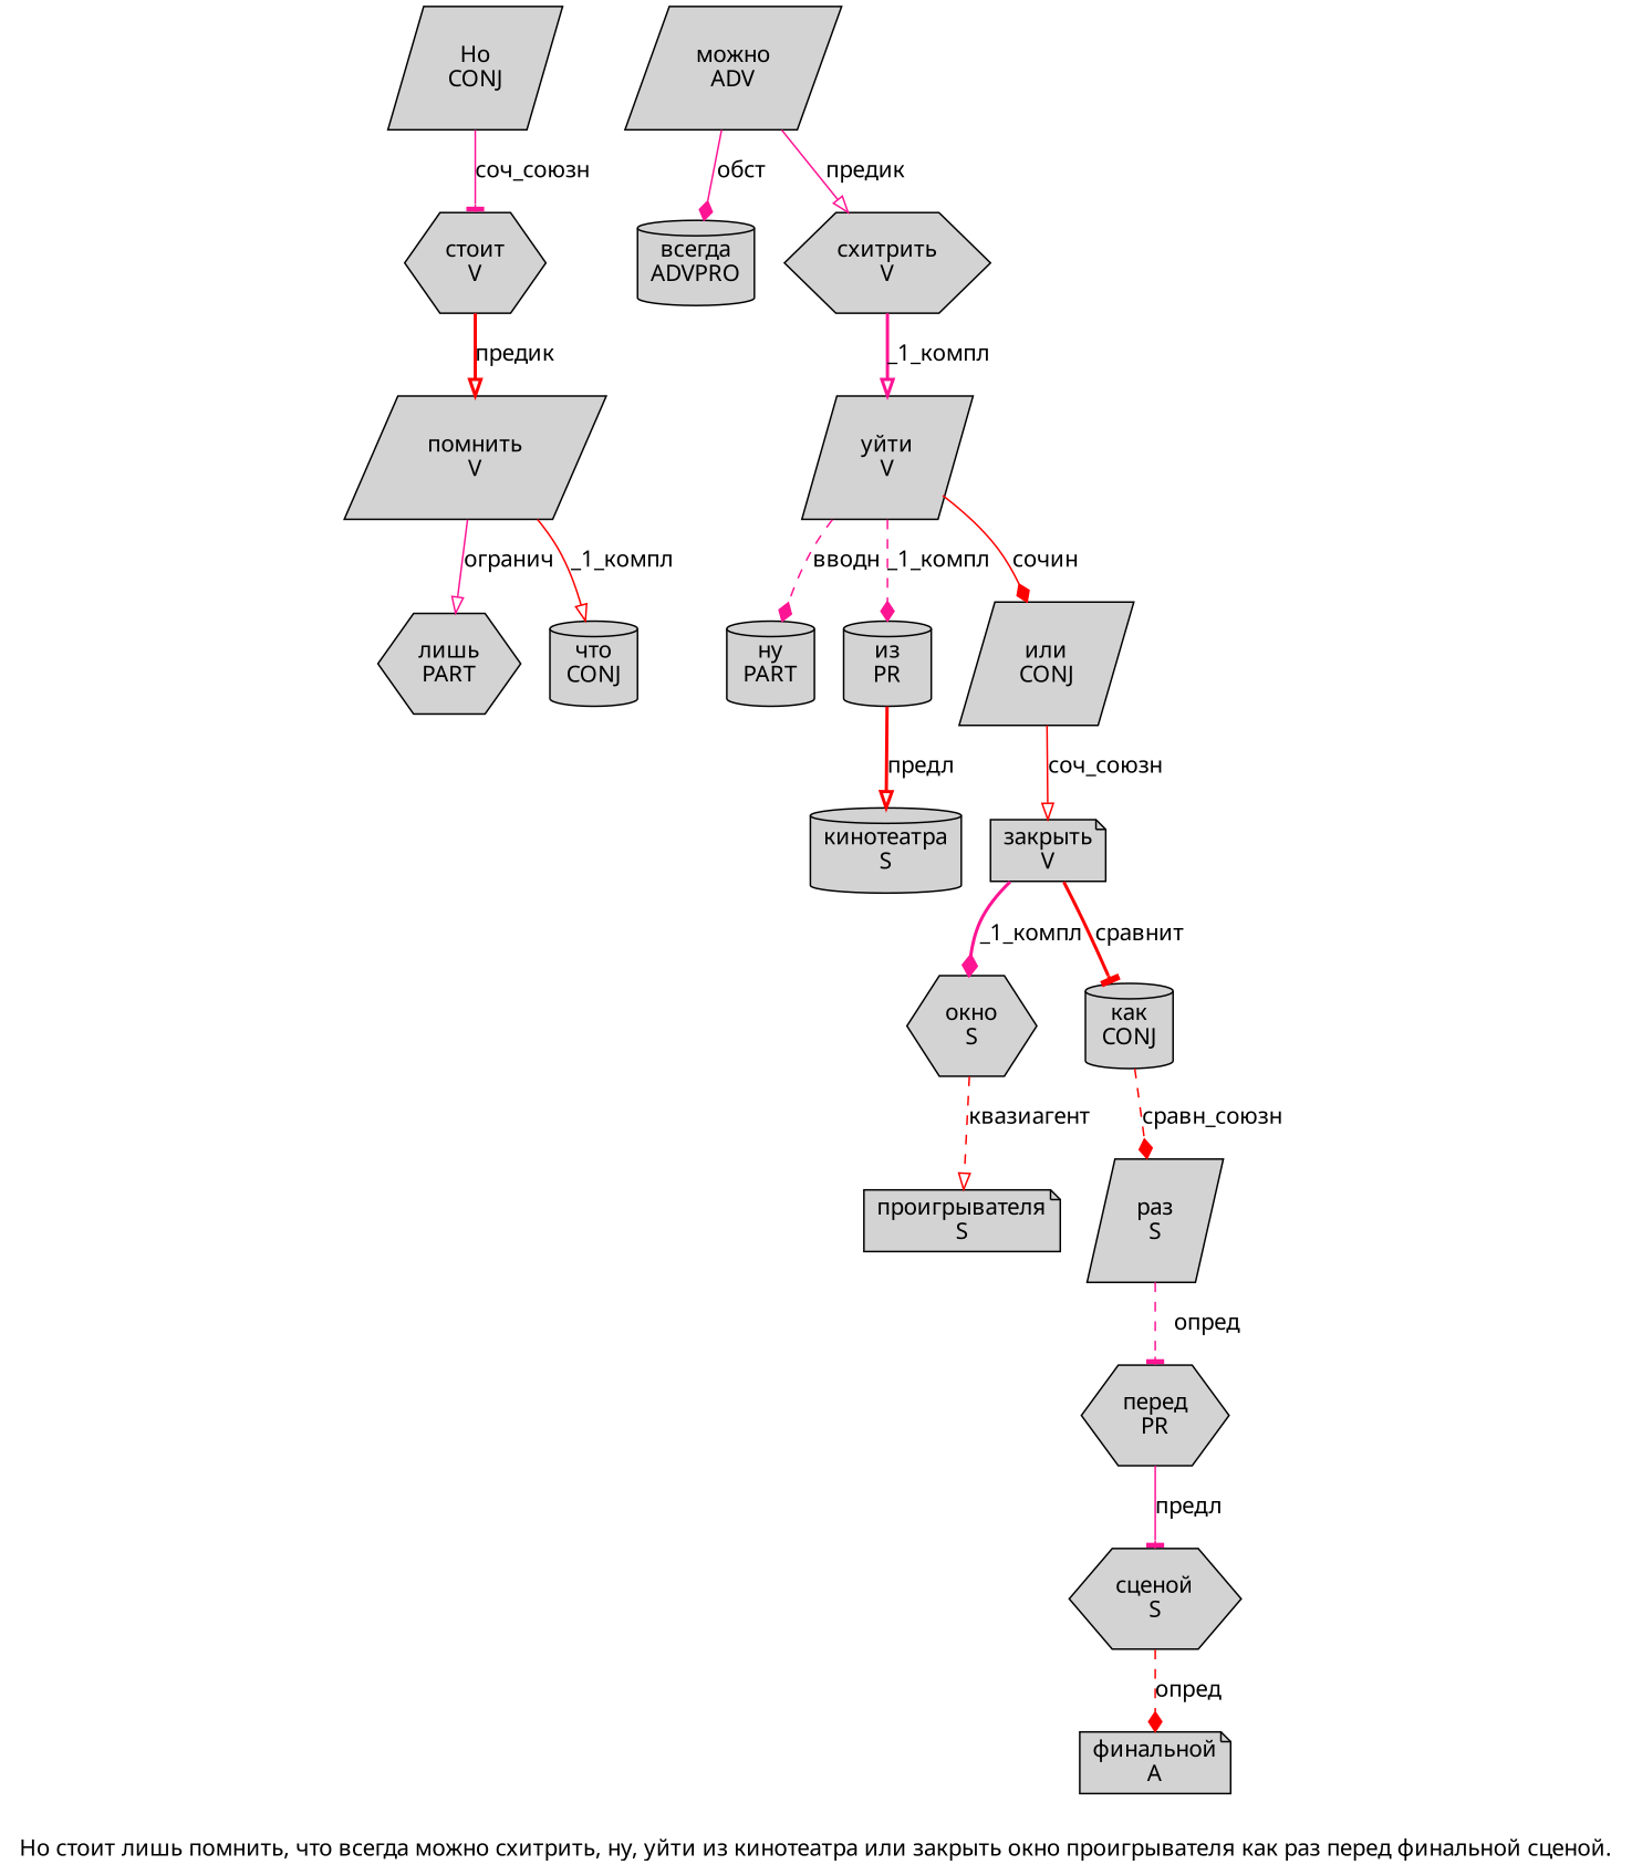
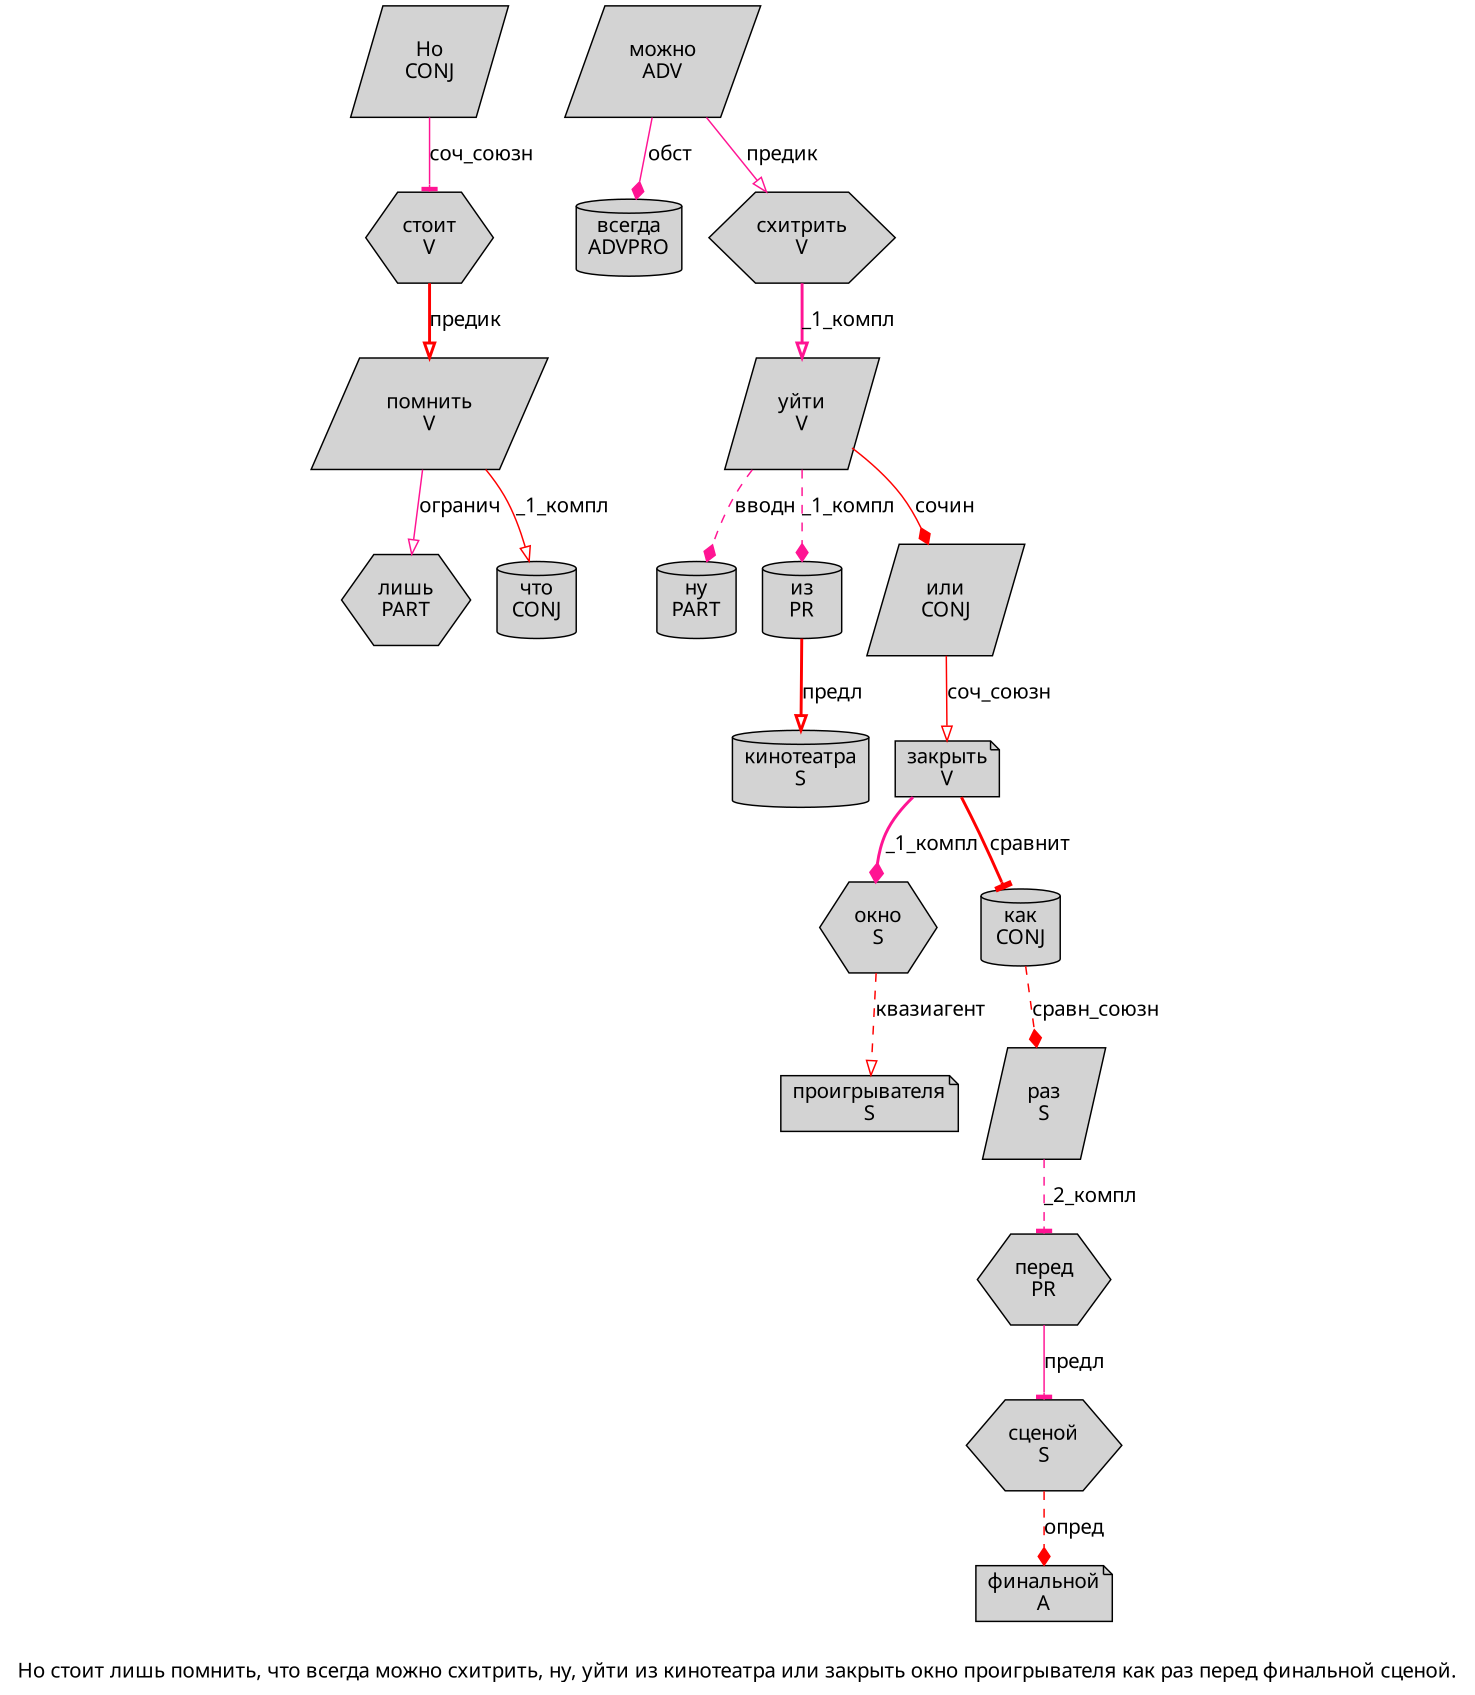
  digraph {
    fontname="Noto Sans"
    label="Но стоит лишь помнить, что всегда можно схитрить, ну, уйти из кинотеатра или закрыть окно проигрывателя как раз перед финальной сценой."
    node [fillcolor=lightgray fontname="Noto Sans" penwidth=1 shape=parallelogram style=filled]
    edge [arrowhead=onormal color=deeppink fontname="Noto Sans" style=solid]
    n1 [label="Но\nCONJ"]
    n2 [label="стоит\nV" shape=hexagon]
    n3 [label="помнить\nV"]
    n4 [label="лишь\nPART" shape=hexagon]
    n5 [label="что\nCONJ" shape=cylinder]
    n6 [label="можно\nADV"]
    n7 [label="всегда\nADVPRO" shape=cylinder]
    n8 [label="схитрить\nV" shape=hexagon]
    n9 [label="уйти\nV"]
    n10 [label="ну\nPART" shape=cylinder]
    n11 [label="из\nPR" shape=cylinder]
    n12 [label="или\nCONJ"]
    n13 [label="кинотеатра\nS" shape=cylinder]
    n14 [label="закрыть\nV" shape=note]
    n15 [label="окно\nS" shape=hexagon]
    n16 [label="как\nCONJ" shape=cylinder]
    n17 [label="проигрывателя\nS" shape=note]
    n18 [label="раз\nS"]
    n19 [label="перед\nPR" shape=hexagon]
    n20 [label="сценой\nS" shape=hexagon]
    n21 [label="финальной\nA" shape=note]
    n1 -> n2 [arrowhead=tee label="соч_союзн"]
    n2 -> n3 [color=red label="предик" style=bold]
    n3 -> n4 [label="огранич"]
    n3 -> n5 [color=red label="_1_компл"]
    n6 -> n7 [arrowhead=diamond label="обст"]
    n6 -> n8 [label="предик"]
    n8 -> n9 [label="_1_компл" style=bold]
    n9 -> n10 [arrowhead=diamond label="вводн" style=dashed]
    n9 -> n11 [arrowhead=diamond label="_1_компл" style=dashed]
    n9 -> n12 [arrowhead=diamond color=red label="сочин"]
    n11 -> n13 [color=red label="предл" style=bold]
    n12 -> n14 [color=red label="соч_союзн"]
    n14 -> n15 [arrowhead=diamond label="_1_компл" style=bold]
    n14 -> n16 [arrowhead=tee color=red label="сравнит" style=bold]
    n15 -> n17 [color=red label="квазиагент" style=dashed]
    n16 -> n18 [arrowhead=diamond color=red label="сравн_союзн" style=dashed]
-   n18 -> n19 [arrowhead=tee label="опред" style=dashed]
+   n18 -> n19 [arrowhead=tee label="_2_компл" style=dashed]
    n19 -> n20 [arrowhead=tee label="предл"]
    n20 -> n21 [arrowhead=diamond color=red label="опред" style=dashed]
  }
